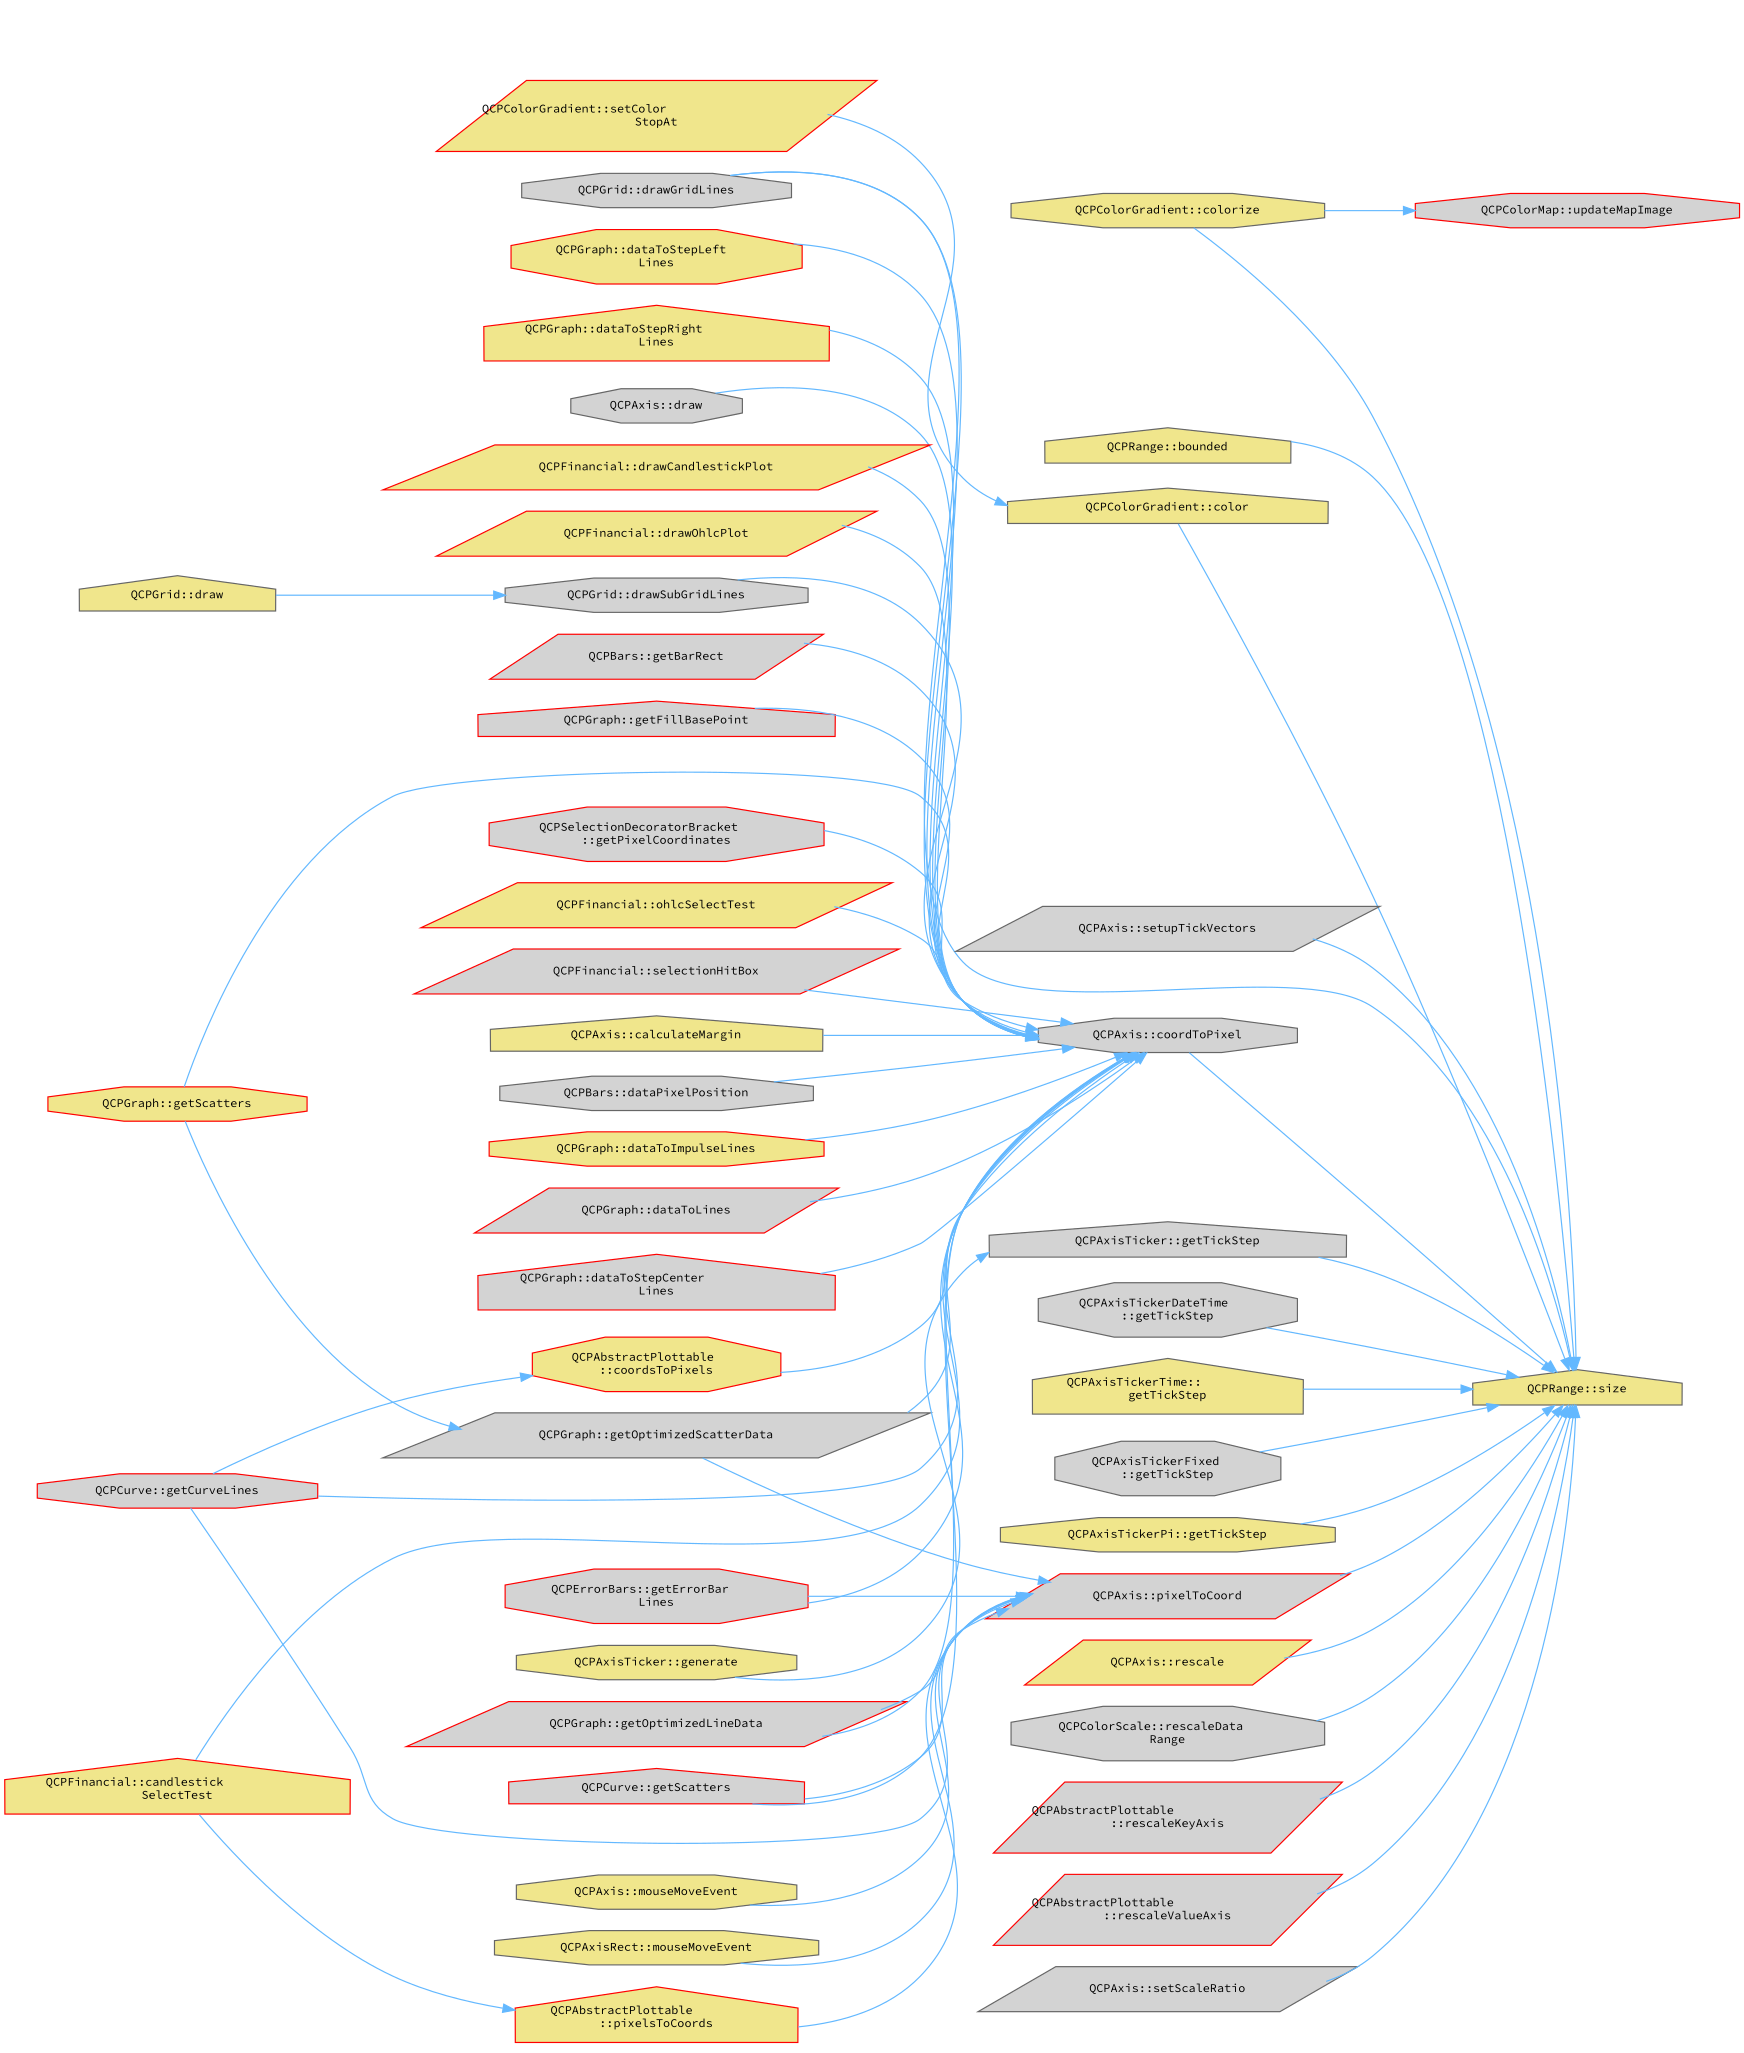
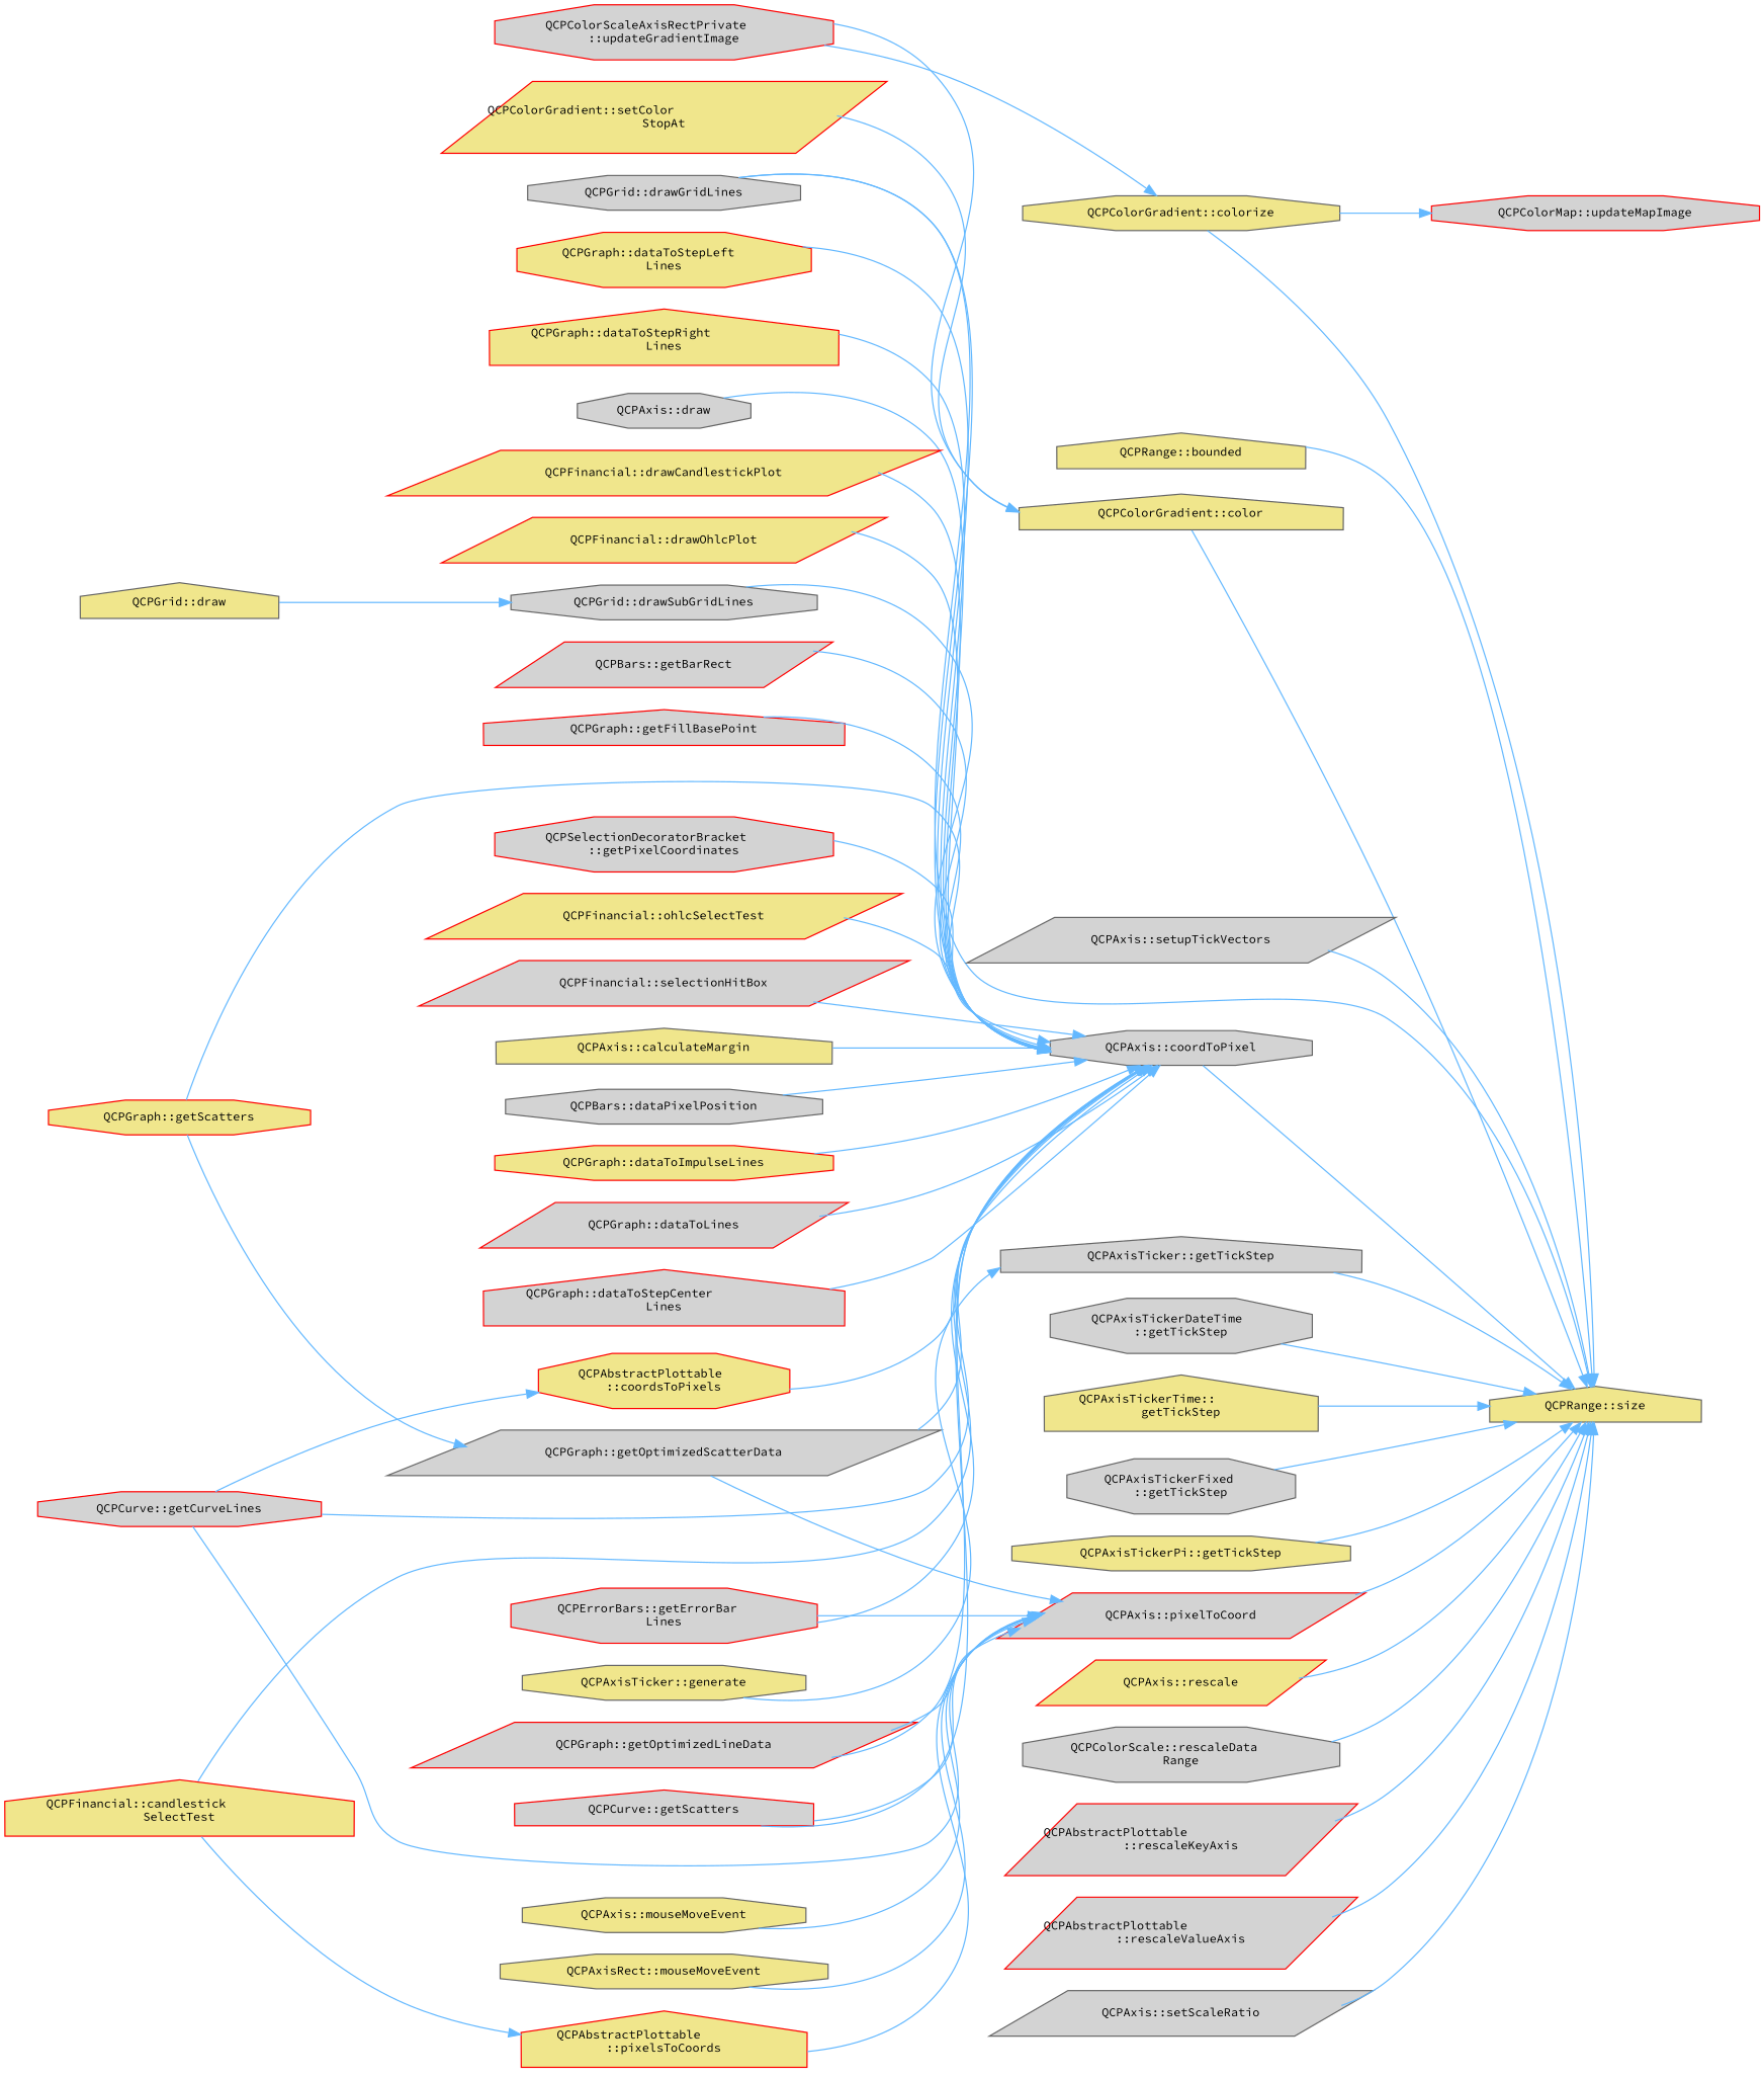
  digraph {
    fontname="Source Code Pro"
    rankdir=RL
    node [color=red fillcolor=lightgrey fontname="Source Code Pro" fontsize=10 shape=octagon style=filled]
    edge [color=steelblue1 dir=back fontname="Source Code Pro" fontsize=10 labelfontname=Helvetica labelfontsize=10 style=solid]
    n1 [color=gray40 fillcolor=khaki fontcolor=black height=0.2 label="QCPRange::size" shape=house width=0.4]
    n2 [color=grey40 fillcolor=khaki height=0.2 label="QCPRange::bounded" shape=house width=0.4]
    n3 [color=grey40 fillcolor=khaki height=0.2 label="QCPColorGradient::color" shape=house width=0.4]
    n4 [color=grey40 fillcolor=khaki height=0.2 label="QCPColorGradient::colorize" width=0.4]
    n5 [color=grey40 height=0.2 label="QCPAxis::coordToPixel" width=0.4]
    n6 [color=grey40 height=0.2 label="QCPGrid::drawGridLines" width=0.4]
    n7 [color=grey40 height=0.2 label="QCPAxisTicker::getTickStep" shape=house width=0.4]
    n8 [color=grey40 height=0.2 label="QCPAxisTickerDateTime\l::getTickStep" width=0.4]
    n9 [color=grey40 fillcolor=khaki height=0.2 label="QCPAxisTickerTime::\lgetTickStep" shape=house width=0.4]
    n10 [color=grey40 height=0.2 label="QCPAxisTickerFixed\l::getTickStep" width=0.4]
    n11 [color=grey40 fillcolor=khaki height=0.2 label="QCPAxisTickerPi::getTickStep" width=0.4]
    n12 [height=0.2 label="QCPAxis::pixelToCoord" shape=parallelogram width=0.4]
    n13 [fillcolor=khaki height=0.2 label="QCPAxis::rescale" shape=parallelogram width=0.4]
    n14 [color=grey40 height=0.2 label="QCPColorScale::rescaleData\lRange" width=0.4]
    n15 [height=0.2 label="QCPAbstractPlottable\l::rescaleKeyAxis" shape=parallelogram width=0.4]
    n16 [height=0.2 label="QCPAbstractPlottable\l::rescaleValueAxis" shape=parallelogram width=0.4]
    n17 [color=grey40 height=0.2 label="QCPAxis::setScaleRatio" shape=parallelogram width=0.4]
    n18 [color=grey40 height=0.2 label="QCPAxis::setupTickVectors" shape=parallelogram width=0.4]
    n19 [fillcolor=khaki height=0.2 label="QCPColorGradient::setColor\lStopAt" shape=parallelogram width=0.4]
+   n20 [height=0.2 label="QCPColorScaleAxisRectPrivate\l::updateGradientImage" width=0.4]
    n21 [color=grey40 fillcolor=khaki height=0.2 label="QCPAxis::calculateMargin" shape=house width=0.4]
    n22 [fillcolor=khaki height=0.2 label="QCPFinancial::candlestick\lSelectTest" shape=house width=0.4]
    n23 [fillcolor=khaki height=0.2 label="QCPAbstractPlottable\l::coordsToPixels" width=0.4]
    n24 [height=0.2 label="QCPCurve::getCurveLines" width=0.4]
    n25 [color=grey40 height=0.2 label="QCPBars::dataPixelPosition" width=0.4]
    n26 [fillcolor=khaki height=0.2 label="QCPGraph::dataToImpulseLines" width=0.4]
    n27 [height=0.2 label="QCPGraph::dataToLines" shape=parallelogram width=0.4]
    n28 [height=0.2 label="QCPGraph::dataToStepCenter\lLines" shape=house width=0.4]
    n29 [fillcolor=khaki height=0.2 label="QCPGraph::dataToStepLeft\lLines" width=0.4]
    n30 [fillcolor=khaki height=0.2 label="QCPGraph::dataToStepRight\lLines" shape=house width=0.4]
    n31 [color=grey40 height=0.2 label="QCPAxis::draw" width=0.4]
    n32 [fillcolor=khaki height=0.2 label="QCPFinancial::drawCandlestickPlot" shape=parallelogram width=0.4]
    n33 [fillcolor=khaki height=0.2 label="QCPFinancial::drawOhlcPlot" shape=parallelogram width=0.4]
    n34 [color=grey40 height=0.2 label="QCPGrid::drawSubGridLines" width=0.4]
    n35 [height=0.2 label="QCPBars::getBarRect" shape=parallelogram width=0.4]
    n36 [height=0.2 label="QCPErrorBars::getErrorBar\lLines" width=0.4]
    n37 [height=0.2 label="QCPGraph::getFillBasePoint" shape=house width=0.4]
    n38 [height=0.2 label="QCPGraph::getOptimizedLineData" shape=parallelogram width=0.4]
    n39 [color=grey40 height=0.2 label="QCPGraph::getOptimizedScatterData" shape=parallelogram width=0.4]
    n40 [fillcolor=khaki height=0.2 label="QCPGraph::getScatters" width=0.4]
    n41 [height=0.2 label="QCPSelectionDecoratorBracket\l::getPixelCoordinates" width=0.4]
    n42 [height=0.2 label="QCPCurve::getScatters" shape=house width=0.4]
    n43 [fillcolor=khaki height=0.2 label="QCPFinancial::ohlcSelectTest" shape=parallelogram width=0.4]
    n44 [height=0.2 label="QCPFinancial::selectionHitBox" shape=parallelogram width=0.4]
    n45 [color=grey40 fillcolor=khaki height=0.2 label="QCPAxisTicker::generate" width=0.4]
    n46 [color=grey40 fillcolor=khaki height=0.2 label="QCPAxis::mouseMoveEvent" width=0.4]
    n47 [color=grey40 fillcolor=khaki height=0.2 label="QCPAxisRect::mouseMoveEvent" width=0.4]
    n48 [fillcolor=khaki height=0.2 label="QCPAbstractPlottable\l::pixelsToCoords" shape=house width=0.4]
    n49 [height=0.2 label="QCPColorMap::updateMapImage" width=0.4]
    n50 [color=grey40 fillcolor=khaki height=0.2 label="QCPGrid::draw" shape=house width=0.4]
    n1 -> n2
    n1 -> n3
    n1 -> n4
    n1 -> n5
    n1 -> n6
    n1 -> n7
    n1 -> n8
    n1 -> n9
    n1 -> n10
    n1 -> n11
    n1 -> n12
    n1 -> n13
    n1 -> n14
    n1 -> n15
    n1 -> n16
    n1 -> n17
    n1 -> n18
    n3 -> n19
+   n3 -> n20
+   n4 -> n20
    n5 -> n6
    n5 -> n21
    n5 -> n22
    n5 -> n23
    n5 -> n24
    n5 -> n25
    n5 -> n26
    n5 -> n27
    n5 -> n28
    n5 -> n29
    n5 -> n30
    n5 -> n31
    n5 -> n32
    n5 -> n33
    n5 -> n34
    n5 -> n35
    n5 -> n36
    n5 -> n37
    n5 -> n38
    n5 -> n39
    n5 -> n40
    n5 -> n41
    n5 -> n42
    n5 -> n43
    n5 -> n44
    n7 -> n45
    n12 -> n24
    n12 -> n36
    n12 -> n38
    n12 -> n39
    n12 -> n42
    n12 -> n46
    n12 -> n47
    n12 -> n48
    n23 -> n24
    n34 -> n50
    n39 -> n40
    n48 -> n22
    n49 -> n4
  }
